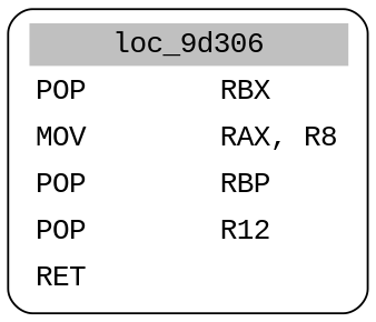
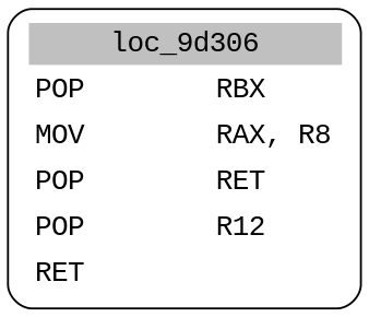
  digraph {
-   n1 [fontname="Courier New" label=<<table border="0" cellborder="0" cellpadding="3"><tr><td align="center" colspan="2" bgcolor="grey">loc_9d306</td></tr><tr><td align="left">POP        RBX</td></tr><tr><td align="left">MOV        RAX, R8</td></tr><tr><td align="left">POP        RBP</td></tr><tr><td align="left">POP        R12</td></tr><tr><td align="left">RET        </td></tr></table>> shape=Mrecord]
+   n1 [fontname="Courier New" label=<<table border="0" cellborder="0" cellpadding="3"><tr><td align="center" colspan="2" bgcolor="grey">loc_9d306</td></tr><tr><td align="left">POP        RBX</td></tr><tr><td align="left">MOV        RAX, R8</td></tr><tr><td align="left">POP        RET</td></tr><tr><td align="left">POP        R12</td></tr><tr><td align="left">RET        </td></tr></table>> shape=Mrecord]
  }
